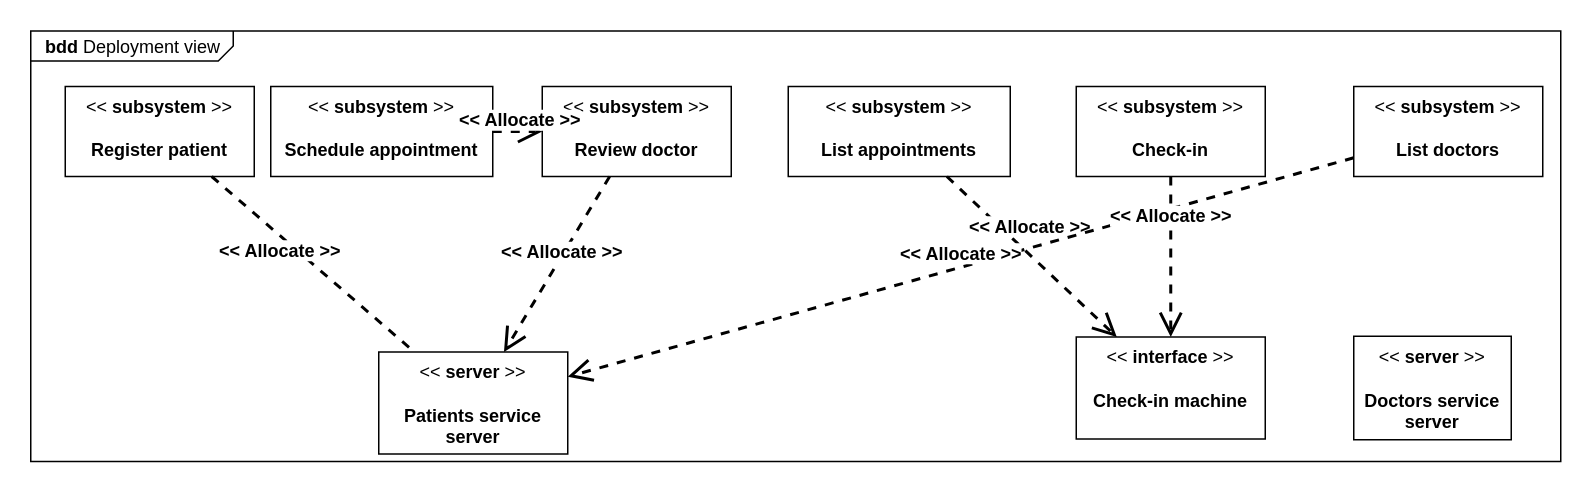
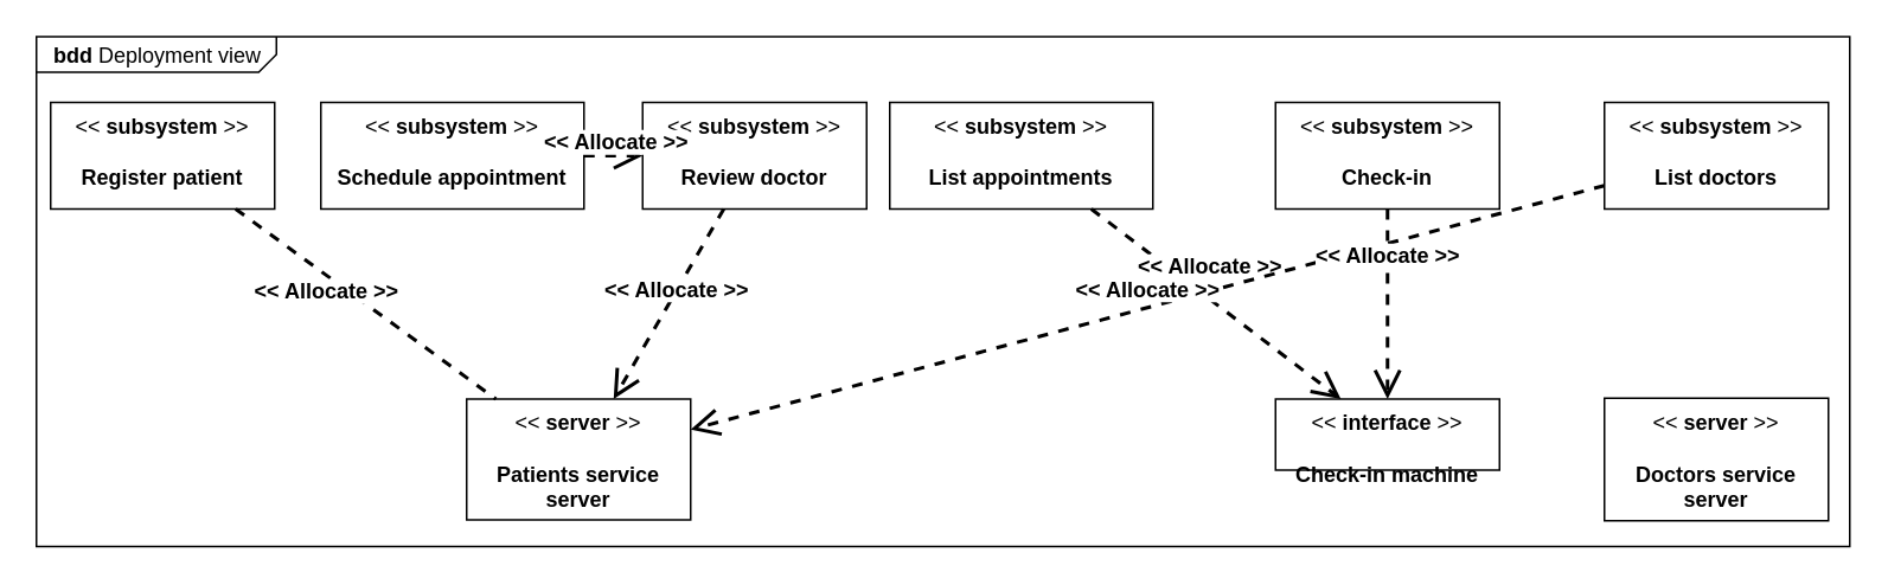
  <mxCell id="0" />
  <mxCell id="1" parent="0" />
  <mxCell id="2" value="&lt;p style=&quot;margin:0px;margin-top:4px;margin-left:10px;text-align:left;&quot;&gt;&lt;b&gt;bdd&lt;/b&gt;&amp;nbsp;Deployment view&lt;/p&gt;" style="html=1;shape=mxgraph.sysml.package;labelX=135.67;align=left;spacingLeft=10;html=1;overflow=fill;whiteSpace=wrap;recursiveResize=0;" parent="1" vertex="1"><mxGeometry x="20" y="20" width="1020" height="287" as="geometry" /></mxCell>
- <mxCell id="3" value="&amp;lt;&amp;lt; &lt;b&gt;server&amp;nbsp;&lt;/b&gt;&amp;gt;&amp;gt;&lt;div&gt;&lt;br&gt;&lt;/div&gt;&lt;div&gt;&lt;b&gt;Patients service server&lt;/b&gt;&lt;/div&gt;" style="shape=rect;html=1;whiteSpace=wrap;align=center;verticalAlign=top;fillColor=#FFFFFF;" parent="1" vertex="1"><mxGeometry x="252" y="234" width="126" height="68" as="geometry" /></mxCell>
+ <mxCell id="3" value="&amp;lt;&amp;lt; &lt;b&gt;server&amp;nbsp;&lt;/b&gt;&amp;gt;&amp;gt;&lt;div&gt;&lt;br&gt;&lt;/div&gt;&lt;div&gt;&lt;b&gt;Patients service server&lt;/b&gt;&lt;/div&gt;" style="shape=rect;html=1;whiteSpace=wrap;align=center;verticalAlign=top;fillColor=#FFFFFF;" parent="1" vertex="1"><mxGeometry x="262" y="224" width="126" height="68" as="geometry" /></mxCell>
  <mxCell id="4" value="&amp;lt;&amp;lt; &lt;b&gt;subsystem&amp;nbsp;&lt;/b&gt;&amp;gt;&amp;gt;&lt;div&gt;&lt;br&gt;&lt;/div&gt;&lt;div&gt;&lt;b&gt;Schedule appointment&lt;/b&gt;&lt;/div&gt;" style="shape=rect;html=1;whiteSpace=wrap;align=center;verticalAlign=top;fillColor=#FFFFFF;" parent="1" vertex="1"><mxGeometry x="180" y="57" width="148" height="60" as="geometry" /></mxCell>
  <mxCell id="5" value="&amp;lt;&amp;lt; &lt;b&gt;subsystem&amp;nbsp;&lt;/b&gt;&amp;gt;&amp;gt;&lt;div&gt;&lt;br&gt;&lt;/div&gt;&lt;div&gt;&lt;b&gt;Check-in&lt;/b&gt;&lt;/div&gt;" style="shape=rect;html=1;whiteSpace=wrap;align=center;verticalAlign=top;fillColor=#FFFFFF;" parent="1" vertex="1"><mxGeometry x="717" y="57" width="126" height="60" as="geometry" /></mxCell>
  <mxCell id="6" value="&amp;lt;&amp;lt; &lt;b&gt;subsystem&amp;nbsp;&lt;/b&gt;&amp;gt;&amp;gt;&lt;div&gt;&lt;br&gt;&lt;/div&gt;&lt;div&gt;&lt;b&gt;List doctors&lt;/b&gt;&lt;/div&gt;" style="shape=rect;html=1;whiteSpace=wrap;align=center;verticalAlign=top;fillColor=#FFFFFF;" parent="1" vertex="1"><mxGeometry x="902" y="57" width="126" height="60" as="geometry" /></mxCell>
- <mxCell id="7" value="&amp;lt;&amp;lt; &lt;b&gt;subsystem&amp;nbsp;&lt;/b&gt;&amp;gt;&amp;gt;&lt;div&gt;&lt;br&gt;&lt;/div&gt;&lt;div&gt;&lt;b&gt;List appointments&lt;/b&gt;&lt;/div&gt;" style="shape=rect;html=1;whiteSpace=wrap;align=center;verticalAlign=top;fillColor=#FFFFFF;" parent="1" vertex="1"><mxGeometry x="525" y="57" width="148" height="60" as="geometry" /></mxCell>
+ <mxCell id="7" value="&amp;lt;&amp;lt; &lt;b&gt;subsystem&amp;nbsp;&lt;/b&gt;&amp;gt;&amp;gt;&lt;div&gt;&lt;br&gt;&lt;/div&gt;&lt;div&gt;&lt;b&gt;List appointments&lt;/b&gt;&lt;/div&gt;" style="shape=rect;html=1;whiteSpace=wrap;align=center;verticalAlign=top;fillColor=#FFFFFF;" parent="1" vertex="1"><mxGeometry x="500" y="57" width="148" height="60" as="geometry" /></mxCell>
  <mxCell id="8" value="&amp;lt;&amp;lt; &lt;b&gt;subsystem&amp;nbsp;&lt;/b&gt;&amp;gt;&amp;gt;&lt;div&gt;&lt;br&gt;&lt;/div&gt;&lt;div&gt;&lt;b&gt;Review doctor&lt;/b&gt;&lt;/div&gt;" style="shape=rect;html=1;whiteSpace=wrap;align=center;verticalAlign=top;fillColor=#FFFFFF;" parent="1" vertex="1"><mxGeometry x="361" y="57" width="126" height="60" as="geometry" /></mxCell>
- <mxCell id="9" value="&amp;lt;&amp;lt; &lt;b&gt;subsystem&amp;nbsp;&lt;/b&gt;&amp;gt;&amp;gt;&lt;div&gt;&lt;br&gt;&lt;/div&gt;&lt;div&gt;&lt;b&gt;Register patient&lt;/b&gt;&lt;/div&gt;" style="shape=rect;html=1;whiteSpace=wrap;align=center;verticalAlign=top;fillColor=#FFFFFF;" parent="1" vertex="1"><mxGeometry x="43" y="57" width="126" height="60" as="geometry" /></mxCell>
- <mxCell id="10" value="&amp;lt;&amp;lt; &lt;b&gt;server&amp;nbsp;&lt;/b&gt;&amp;gt;&amp;gt;&lt;div&gt;&lt;br&gt;&lt;/div&gt;&lt;div&gt;&lt;b&gt;Doctors service server&lt;/b&gt;&lt;/div&gt;" style="shape=rect;html=1;whiteSpace=wrap;align=center;verticalAlign=top;fillColor=#FFFFFF;" parent="1" vertex="1"><mxGeometry x="902" y="223.5" width="105" height="69" as="geometry" /></mxCell>
+ <mxCell id="9" value="&amp;lt;&amp;lt; &lt;b&gt;subsystem&amp;nbsp;&lt;/b&gt;&amp;gt;&amp;gt;&lt;div&gt;&lt;br&gt;&lt;/div&gt;&lt;div&gt;&lt;b&gt;Register patient&lt;/b&gt;&lt;/div&gt;" style="shape=rect;html=1;whiteSpace=wrap;align=center;verticalAlign=top;fillColor=#FFFFFF;" parent="1" vertex="1"><mxGeometry x="28" y="57" width="126" height="60" as="geometry" /></mxCell>
+ <mxCell id="10" value="&amp;lt;&amp;lt; &lt;b&gt;server&amp;nbsp;&lt;/b&gt;&amp;gt;&amp;gt;&lt;div&gt;&lt;br&gt;&lt;/div&gt;&lt;div&gt;&lt;b&gt;Doctors service server&lt;/b&gt;&lt;/div&gt;" style="shape=rect;html=1;whiteSpace=wrap;align=center;verticalAlign=top;fillColor=#FFFFFF;" parent="1" vertex="1"><mxGeometry x="902" y="223.5" width="126" height="69" as="geometry" /></mxCell>
  <mxCell id="11" value="&lt;font style=&quot;font-size: 12px;&quot;&gt;&lt;b&gt;&amp;lt;&amp;lt; Allocate &amp;gt;&amp;gt;&lt;/b&gt;&lt;/font&gt;" style="edgeStyle=none;html=1;endArrow=none;endSize=12;dashed=1;verticalAlign=bottom;rounded=0;strokeWidth=2;" parent="1" source="9" target="3" edge="1"><mxGeometry x="-0.182" y="-15" width="160" relative="1" as="geometry"><mxPoint x="-194" y="174" as="sourcePoint" /><mxPoint x="-34" y="174" as="targetPoint" /><mxPoint as="offset" /></mxGeometry></mxCell>
  <mxCell id="12" value="&lt;font style=&quot;font-size: 12px;&quot;&gt;&lt;b&gt;&amp;lt;&amp;lt; Allocate &amp;gt;&amp;gt;&lt;/b&gt;&lt;/font&gt;" style="edgeStyle=none;html=1;endArrow=open;endSize=12;dashed=1;verticalAlign=bottom;rounded=0;strokeWidth=2;" parent="1" source="4" target="8" edge="1"><mxGeometry x="0.067" y="-2" width="160" relative="1" as="geometry"><mxPoint x="234" y="183" as="sourcePoint" /><mxPoint x="234" y="253" as="targetPoint" /><mxPoint as="offset" /></mxGeometry></mxCell>
  <mxCell id="13" value="&lt;font style=&quot;font-size: 12px;&quot;&gt;&lt;b&gt;&amp;lt;&amp;lt; Allocate &amp;gt;&amp;gt;&lt;/b&gt;&lt;/font&gt;" style="edgeStyle=none;html=1;endArrow=open;endSize=12;dashed=1;verticalAlign=bottom;rounded=0;strokeWidth=2;" parent="1" source="7" target="16" edge="1"><mxGeometry x="-0.105" y="7" width="160" relative="1" as="geometry"><mxPoint x="450.69" y="198" as="sourcePoint" /><mxPoint x="362" y="231" as="targetPoint" /><mxPoint as="offset" /></mxGeometry></mxCell>
  <mxCell id="14" value="&lt;font style=&quot;font-size: 12px;&quot;&gt;&lt;b&gt;&amp;lt;&amp;lt; Allocate &amp;gt;&amp;gt;&lt;/b&gt;&lt;/font&gt;" style="edgeStyle=none;html=1;endArrow=open;endSize=12;dashed=1;verticalAlign=bottom;rounded=0;strokeWidth=2;" parent="1" source="8" target="3" edge="1"><mxGeometry x="-0.006" y="4" width="160" relative="1" as="geometry"><mxPoint x="754" y="245" as="sourcePoint" /><mxPoint x="708" y="315" as="targetPoint" /><mxPoint as="offset" /></mxGeometry></mxCell>
  <mxCell id="15" value="&lt;font style=&quot;font-size: 12px;&quot;&gt;&lt;b&gt;&amp;lt;&amp;lt; Allocate &amp;gt;&amp;gt;&lt;/b&gt;&lt;/font&gt;" style="edgeStyle=none;html=1;endArrow=open;endSize=12;dashed=1;verticalAlign=bottom;rounded=0;strokeWidth=2;" parent="1" source="6" target="3" edge="1"><mxGeometry width="160" relative="1" as="geometry"><mxPoint x="949" y="258" as="sourcePoint" /><mxPoint x="903" y="328" as="targetPoint" /></mxGeometry></mxCell>
- <mxCell id="16" value="&amp;lt;&amp;lt; &lt;b&gt;interface&amp;nbsp;&lt;/b&gt;&amp;gt;&amp;gt;&lt;div&gt;&lt;br&gt;&lt;/div&gt;&lt;div&gt;&lt;b&gt;Check-in machine&lt;/b&gt;&lt;/div&gt;" style="shape=rect;html=1;whiteSpace=wrap;align=center;verticalAlign=top;fillColor=#FFFFFF;" parent="1" vertex="1"><mxGeometry x="717" y="224" width="126" height="68" as="geometry" /></mxCell>
+ <mxCell id="16" value="&amp;lt;&amp;lt; &lt;b&gt;interface&amp;nbsp;&lt;/b&gt;&amp;gt;&amp;gt;&lt;div&gt;&lt;br&gt;&lt;/div&gt;&lt;div&gt;&lt;b&gt;Check-in machine&lt;/b&gt;&lt;/div&gt;" style="shape=rect;html=1;whiteSpace=wrap;align=center;verticalAlign=top;fillColor=#FFFFFF;" parent="1" vertex="1"><mxGeometry x="717" y="224" width="126" height="40" as="geometry" /></mxCell>
  <mxCell id="17" value="&lt;font style=&quot;font-size: 12px;&quot;&gt;&lt;b&gt;&amp;lt;&amp;lt; Allocate &amp;gt;&amp;gt;&lt;/b&gt;&lt;/font&gt;" style="edgeStyle=none;html=1;endArrow=open;endSize=12;dashed=1;verticalAlign=bottom;rounded=0;strokeWidth=2;" parent="1" source="5" target="16" edge="1"><mxGeometry x="-0.324" width="160" relative="1" as="geometry"><mxPoint x="780" y="-125" as="sourcePoint" /><mxPoint x="633.15" y="-42" as="targetPoint" /><mxPoint as="offset" /></mxGeometry></mxCell>
